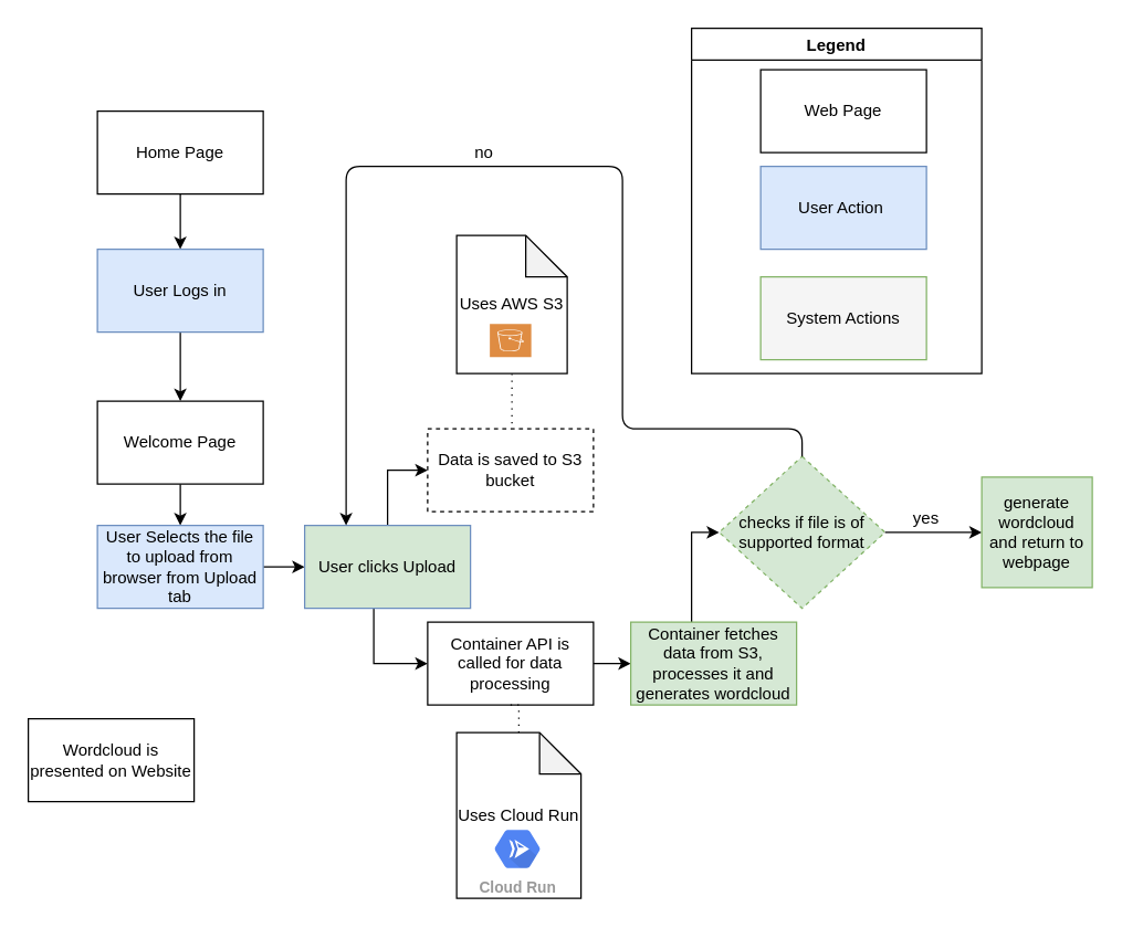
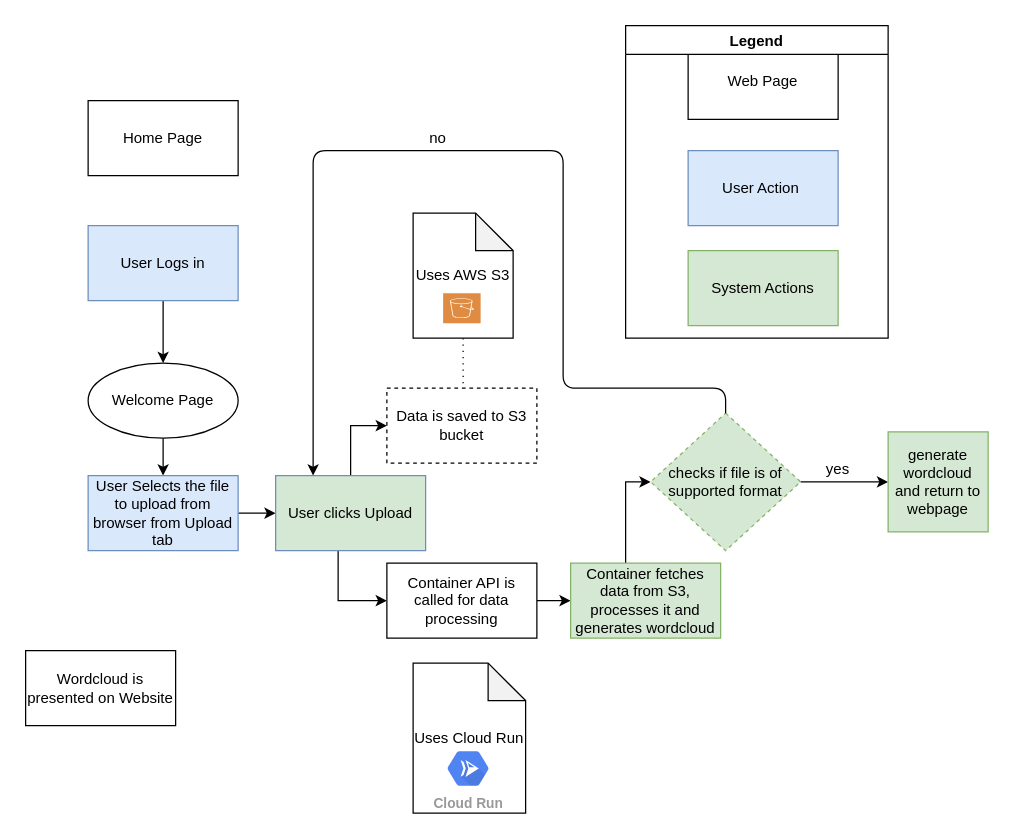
  <mxCell id="0" />
  <mxCell id="1" parent="0" />
- <mxCell id="2" value="" style="edgeStyle=orthogonalEdgeStyle;rounded=0;orthogonalLoop=1;jettySize=auto;html=1;" edge="1" parent="1" source="3" target="5"><mxGeometry relative="1" as="geometry" /></mxCell>
  <mxCell id="3" value="Home Page" style="rounded=0;whiteSpace=wrap;html=1;" vertex="1" parent="1"><mxGeometry x="70" y="80" width="120" height="60" as="geometry" /></mxCell>
  <mxCell id="4" value="" style="edgeStyle=orthogonalEdgeStyle;rounded=0;orthogonalLoop=1;jettySize=auto;html=1;" edge="1" parent="1" source="5" target="7"><mxGeometry relative="1" as="geometry" /></mxCell>
  <mxCell id="5" value="User Logs in" style="rounded=0;whiteSpace=wrap;html=1;fillColor=#dae8fc;strokeColor=#6c8ebf;" vertex="1" parent="1"><mxGeometry x="70" y="180" width="120" height="60" as="geometry" /></mxCell>
  <mxCell id="6" value="" style="edgeStyle=orthogonalEdgeStyle;rounded=0;orthogonalLoop=1;jettySize=auto;html=1;" edge="1" parent="1" source="7" target="9"><mxGeometry relative="1" as="geometry" /></mxCell>
- <mxCell id="7" value="Welcome Page" style="rounded=0;whiteSpace=wrap;html=1;" vertex="1" parent="1"><mxGeometry x="70" y="290" width="120" height="60" as="geometry" /></mxCell>
+ <mxCell id="7" value="Welcome Page" style="ellipse;whiteSpace=wrap;html=1;" vertex="1" parent="1"><mxGeometry x="70" y="290" width="120" height="60" as="geometry" /></mxCell>
  <mxCell id="8" value="" style="edgeStyle=orthogonalEdgeStyle;rounded=0;orthogonalLoop=1;jettySize=auto;html=1;" edge="1" parent="1" source="9" target="12"><mxGeometry relative="1" as="geometry" /></mxCell>
  <mxCell id="9" value="User Selects the file to upload from browser from Upload tab" style="rounded=0;whiteSpace=wrap;html=1;fillColor=#dae8fc;strokeColor=#6c8ebf;" vertex="1" parent="1"><mxGeometry x="70" y="380" width="120" height="60" as="geometry" /></mxCell>
  <mxCell id="10" style="edgeStyle=orthogonalEdgeStyle;rounded=0;orthogonalLoop=1;jettySize=auto;html=1;entryX=0;entryY=0.5;entryDx=0;entryDy=0;" edge="1" parent="1" source="12" target="14"><mxGeometry relative="1" as="geometry"><Array as="points"><mxPoint x="270" y="480" /></Array></mxGeometry></mxCell>
  <mxCell id="11" style="edgeStyle=orthogonalEdgeStyle;rounded=0;orthogonalLoop=1;jettySize=auto;html=1;entryX=0;entryY=0.5;entryDx=0;entryDy=0;" edge="1" parent="1" source="12" target="18"><mxGeometry relative="1" as="geometry"><Array as="points"><mxPoint x="280" y="340" /></Array></mxGeometry></mxCell>
  <mxCell id="12" value="User clicks Upload" style="rounded=0;whiteSpace=wrap;html=1;fillColor=#d5e8d4;strokeColor=#6c8ebf;" vertex="1" parent="1"><mxGeometry x="220" y="380" width="120" height="60" as="geometry" /></mxCell>
  <mxCell id="13" value="" style="edgeStyle=orthogonalEdgeStyle;rounded=0;orthogonalLoop=1;jettySize=auto;html=1;" edge="1" parent="1" source="14" target="16"><mxGeometry relative="1" as="geometry" /></mxCell>
  <mxCell id="14" value="Container API is called for data processing" style="rounded=0;whiteSpace=wrap;html=1;" vertex="1" parent="1"><mxGeometry x="309" y="450" width="120" height="60" as="geometry" /></mxCell>
  <mxCell id="15" value="" style="edgeStyle=orthogonalEdgeStyle;rounded=0;orthogonalLoop=1;jettySize=auto;html=1;endArrow=classic;endFill=1;" edge="1" parent="1" source="16" target="30"><mxGeometry relative="1" as="geometry"><Array as="points"><mxPoint x="500" y="430" /><mxPoint x="500" y="430" /></Array></mxGeometry></mxCell>
  <mxCell id="16" value="Container fetches data from S3, processes it and generates wordcloud" style="rounded=0;whiteSpace=wrap;html=1;fillColor=#d5e8d4;strokeColor=#82b366;" vertex="1" parent="1"><mxGeometry x="456" y="450" width="120" height="60" as="geometry" /></mxCell>
  <mxCell id="17" value="Wordcloud is presented on Website" style="rounded=0;whiteSpace=wrap;html=1;" vertex="1" parent="1"><mxGeometry x="20" y="520" width="120" height="60" as="geometry" /></mxCell>
  <mxCell id="18" value="Data is saved to S3 bucket" style="rounded=0;whiteSpace=wrap;html=1;dashed=1;" vertex="1" parent="1"><mxGeometry x="309" y="310" width="120" height="60" as="geometry" /></mxCell>
  <mxCell id="19" value="" style="edgeStyle=orthogonalEdgeStyle;rounded=0;orthogonalLoop=1;jettySize=auto;html=1;dashed=1;dashPattern=1 4;endArrow=none;endFill=0;" edge="1" parent="1" source="20" target="18"><mxGeometry relative="1" as="geometry"><Array as="points"><mxPoint x="369" y="270" /><mxPoint x="369" y="270" /></Array></mxGeometry></mxCell>
  <mxCell id="20" value="Uses AWS S3" style="shape=note;whiteSpace=wrap;html=1;backgroundOutline=1;darkOpacity=0.05;" vertex="1" parent="1"><mxGeometry x="330" y="170" width="80" height="100" as="geometry" /></mxCell>
  <mxCell id="21" value="" style="pointerEvents=1;shadow=0;dashed=0;html=1;strokeColor=none;fillColor=#DF8C42;labelPosition=center;verticalLabelPosition=bottom;verticalAlign=top;align=center;outlineConnect=0;shape=mxgraph.veeam2.aws_s3;" vertex="1" parent="1"><mxGeometry x="354" y="234" width="30" height="24" as="geometry" /></mxCell>
- <mxCell id="22" value="" style="edgeStyle=orthogonalEdgeStyle;rounded=0;orthogonalLoop=1;jettySize=auto;html=1;dashed=1;dashPattern=1 4;endArrow=none;endFill=0;" edge="1" parent="1" source="23" target="14"><mxGeometry relative="1" as="geometry" /></mxCell>
  <mxCell id="23" value="Uses Cloud Run" style="shape=note;whiteSpace=wrap;html=1;backgroundOutline=1;darkOpacity=0.05;" vertex="1" parent="1"><mxGeometry x="330" y="530" width="90" height="120" as="geometry" /></mxCell>
  <mxCell id="24" value="Cloud Run" style="html=1;fillColor=#5184F3;strokeColor=none;verticalAlign=top;labelPosition=center;verticalLabelPosition=bottom;align=center;spacingTop=-6;fontSize=11;fontStyle=1;fontColor=#999999;shape=mxgraph.gcp2.hexIcon;prIcon=cloud_run" vertex="1" parent="1"><mxGeometry x="349" y="594" width="50" height="40.5" as="geometry" /></mxCell>
  <mxCell id="25" value="" style="group" vertex="1" connectable="0" parent="1"><mxGeometry x="500" y="20" width="210" height="250" as="geometry" /></mxCell>
- <mxCell id="26" value="System Actions" style="rounded=0;whiteSpace=wrap;html=1;fillColor=#f5f5f5;strokeColor=#82b366;" vertex="1" parent="25"><mxGeometry x="50" y="180" width="120" height="60" as="geometry" /></mxCell>
+ <mxCell id="26" value="System Actions" style="rounded=0;whiteSpace=wrap;html=1;fillColor=#d5e8d4;strokeColor=#82b366;" vertex="1" parent="25"><mxGeometry x="50" y="180" width="120" height="60" as="geometry" /></mxCell>
  <mxCell id="27" value="User Action&amp;nbsp;" style="rounded=0;whiteSpace=wrap;html=1;fillColor=#dae8fc;strokeColor=#6c8ebf;" vertex="1" parent="25"><mxGeometry x="50" y="100" width="120" height="60" as="geometry" /></mxCell>
- <mxCell id="28" value="Web Page" style="rounded=0;whiteSpace=wrap;html=1;" vertex="1" parent="25"><mxGeometry x="50" y="30" width="120" height="60" as="geometry" /></mxCell>
+ <mxCell id="28" value="Web Page" style="rounded=0;whiteSpace=wrap;html=1;" vertex="1" parent="25"><mxGeometry x="50" y="15" width="120" height="60" as="geometry" /></mxCell>
  <mxCell id="29" value="Legend" style="swimlane;" vertex="1" parent="25"><mxGeometry width="210" height="250" as="geometry" /></mxCell>
  <mxCell id="30" value="checks if file is of supported format" style="rhombus;whiteSpace=wrap;html=1;fillColor=#d5e8d4;strokeColor=#82b366;dashed=1;" vertex="1" parent="1"><mxGeometry x="520" y="330" width="120" height="110" as="geometry" /></mxCell>
  <mxCell id="31" value="" style="endArrow=classic;html=1;exitX=1;exitY=0.5;exitDx=0;exitDy=0;entryX=0;entryY=0.5;entryDx=0;entryDy=0;" edge="1" parent="1" source="30" target="32"><mxGeometry width="50" height="50" relative="1" as="geometry"><mxPoint x="700" y="440" as="sourcePoint" /><mxPoint x="700" y="385" as="targetPoint" /></mxGeometry></mxCell>
  <mxCell id="32" value="generate wordcloud and return to webpage" style="whiteSpace=wrap;html=1;aspect=fixed;fillColor=#d5e8d4;strokeColor=#82b366;" vertex="1" parent="1"><mxGeometry x="710" y="345" width="80" height="80" as="geometry" /></mxCell>
  <mxCell id="33" value="yes" style="text;html=1;strokeColor=none;fillColor=none;align=center;verticalAlign=middle;whiteSpace=wrap;rounded=0;" vertex="1" parent="1"><mxGeometry x="650" y="365" width="40" height="20" as="geometry" /></mxCell>
  <mxCell id="34" value="" style="endArrow=classic;html=1;entryX=0.25;entryY=0;entryDx=0;entryDy=0;exitX=0.5;exitY=0;exitDx=0;exitDy=0;" edge="1" parent="1" source="30" target="12"><mxGeometry width="50" height="50" relative="1" as="geometry"><mxPoint x="580" y="310" as="sourcePoint" /><mxPoint x="520" y="280" as="targetPoint" /><Array as="points"><mxPoint x="580" y="310" /><mxPoint x="450" y="310" /><mxPoint x="450" y="120" /><mxPoint x="250" y="120" /></Array></mxGeometry></mxCell>
  <mxCell id="35" value="no" style="text;html=1;strokeColor=none;fillColor=none;align=center;verticalAlign=middle;whiteSpace=wrap;rounded=0;" vertex="1" parent="1"><mxGeometry x="330" y="100" width="40" height="20" as="geometry" /></mxCell>
